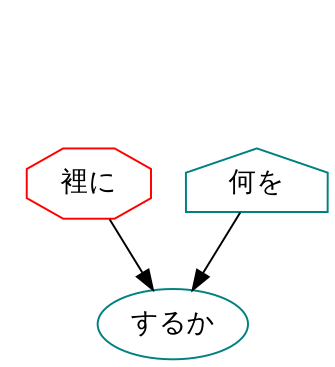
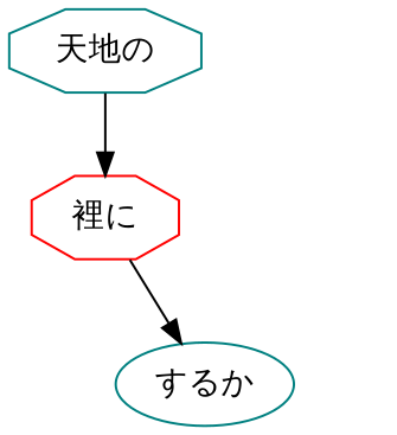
  digraph {
    node [color=teal shape=octagon]
+   n1 [label="天地の"]
    n2 [color=red label="裡に"]
    n3 [label="するか" shape=ellipse]
-   n4 [label="何を" shape=house]
+   n1 -> n2
    n2 -> n3
-   n4 -> n3
  }
